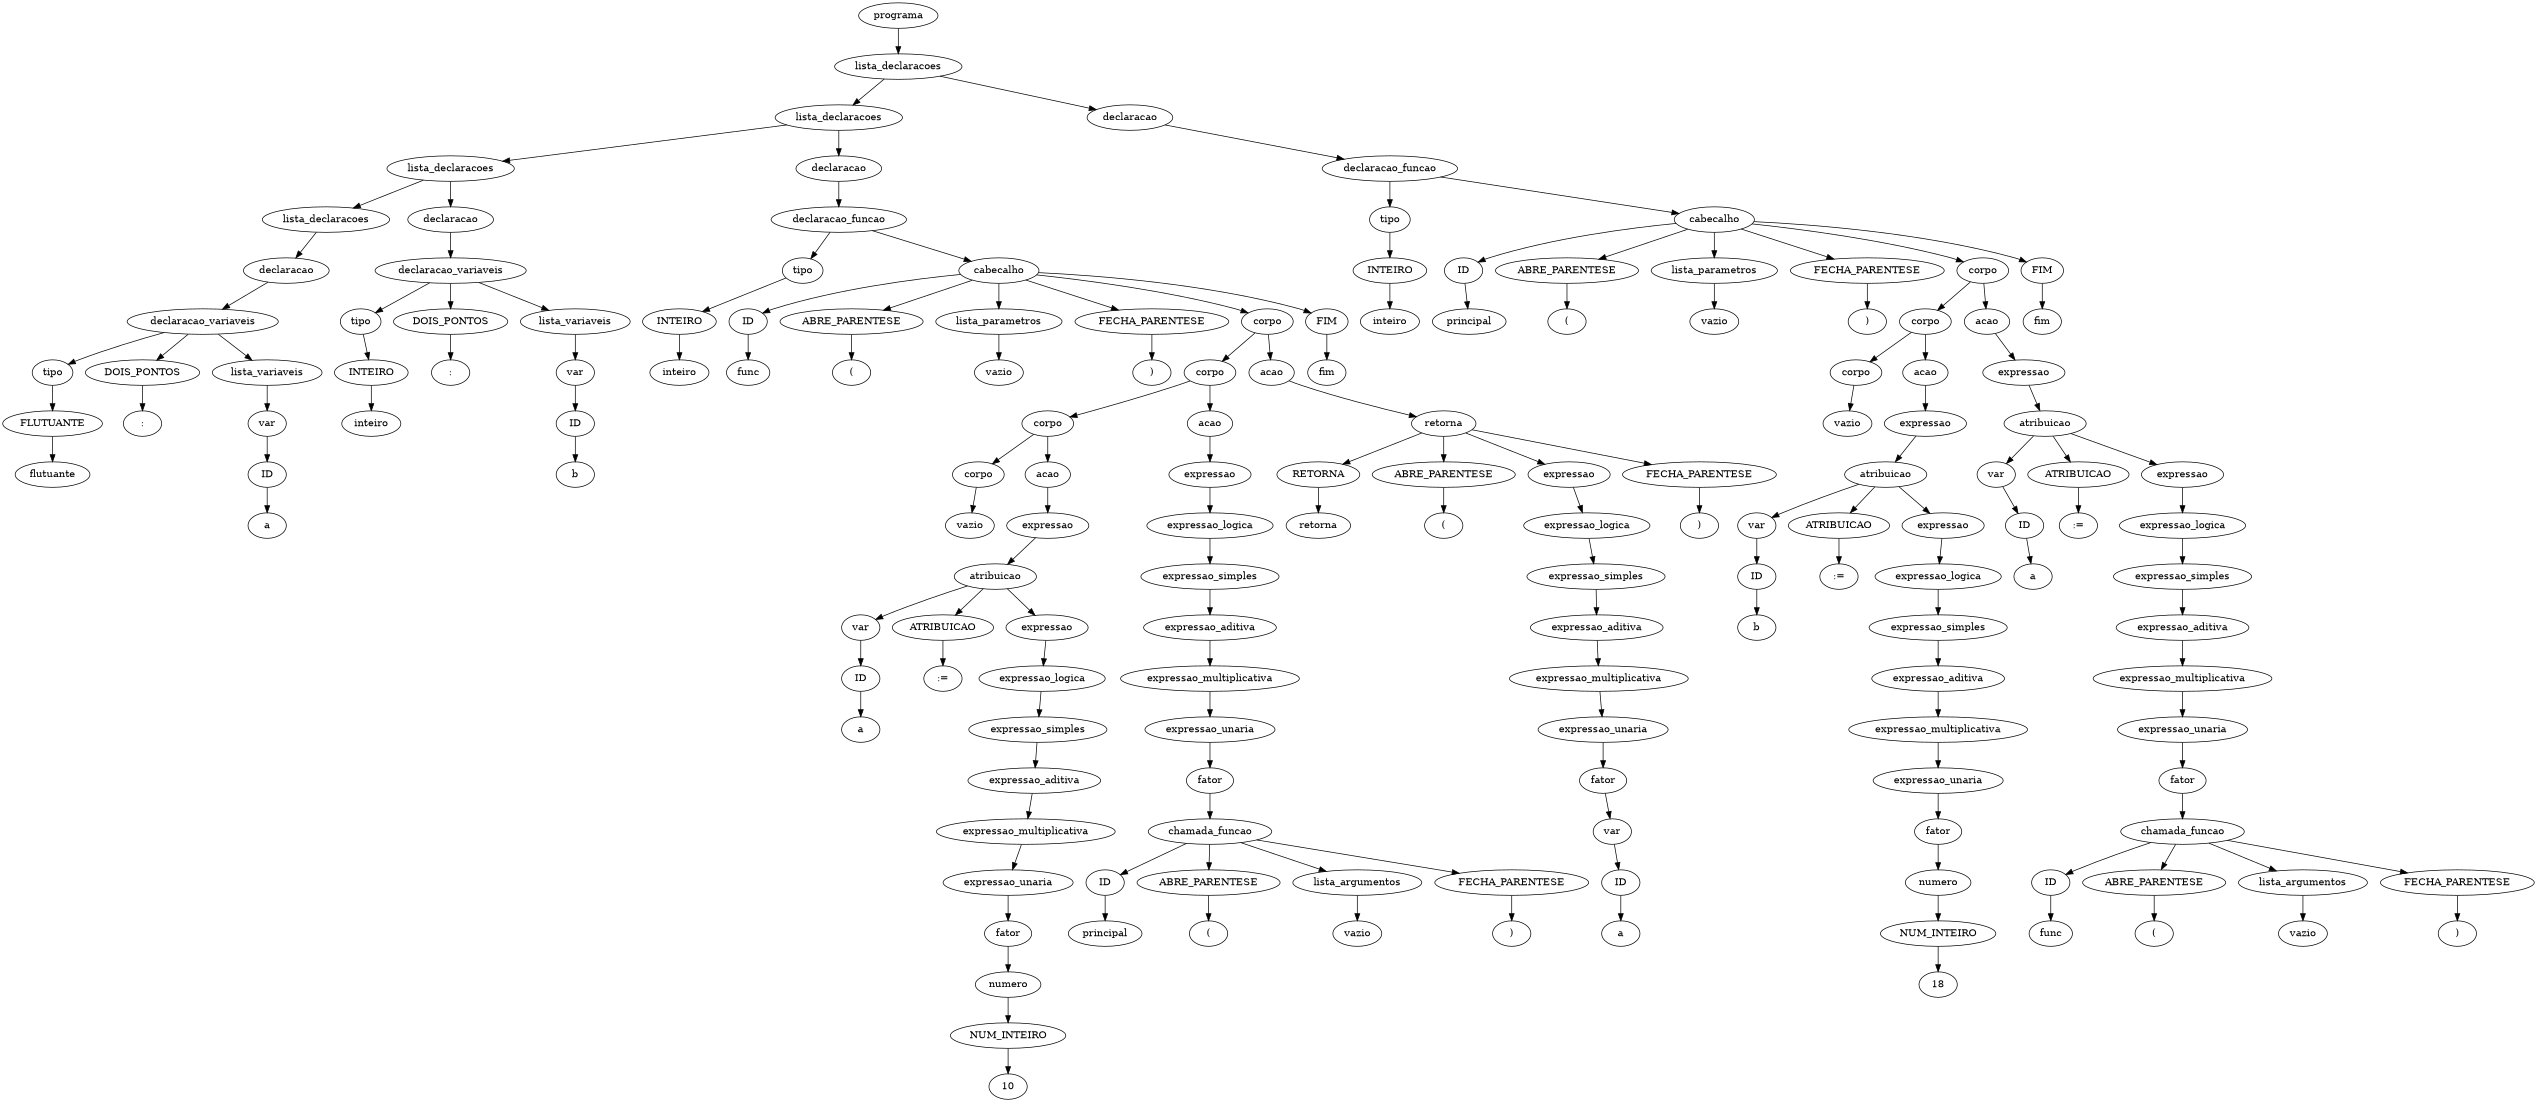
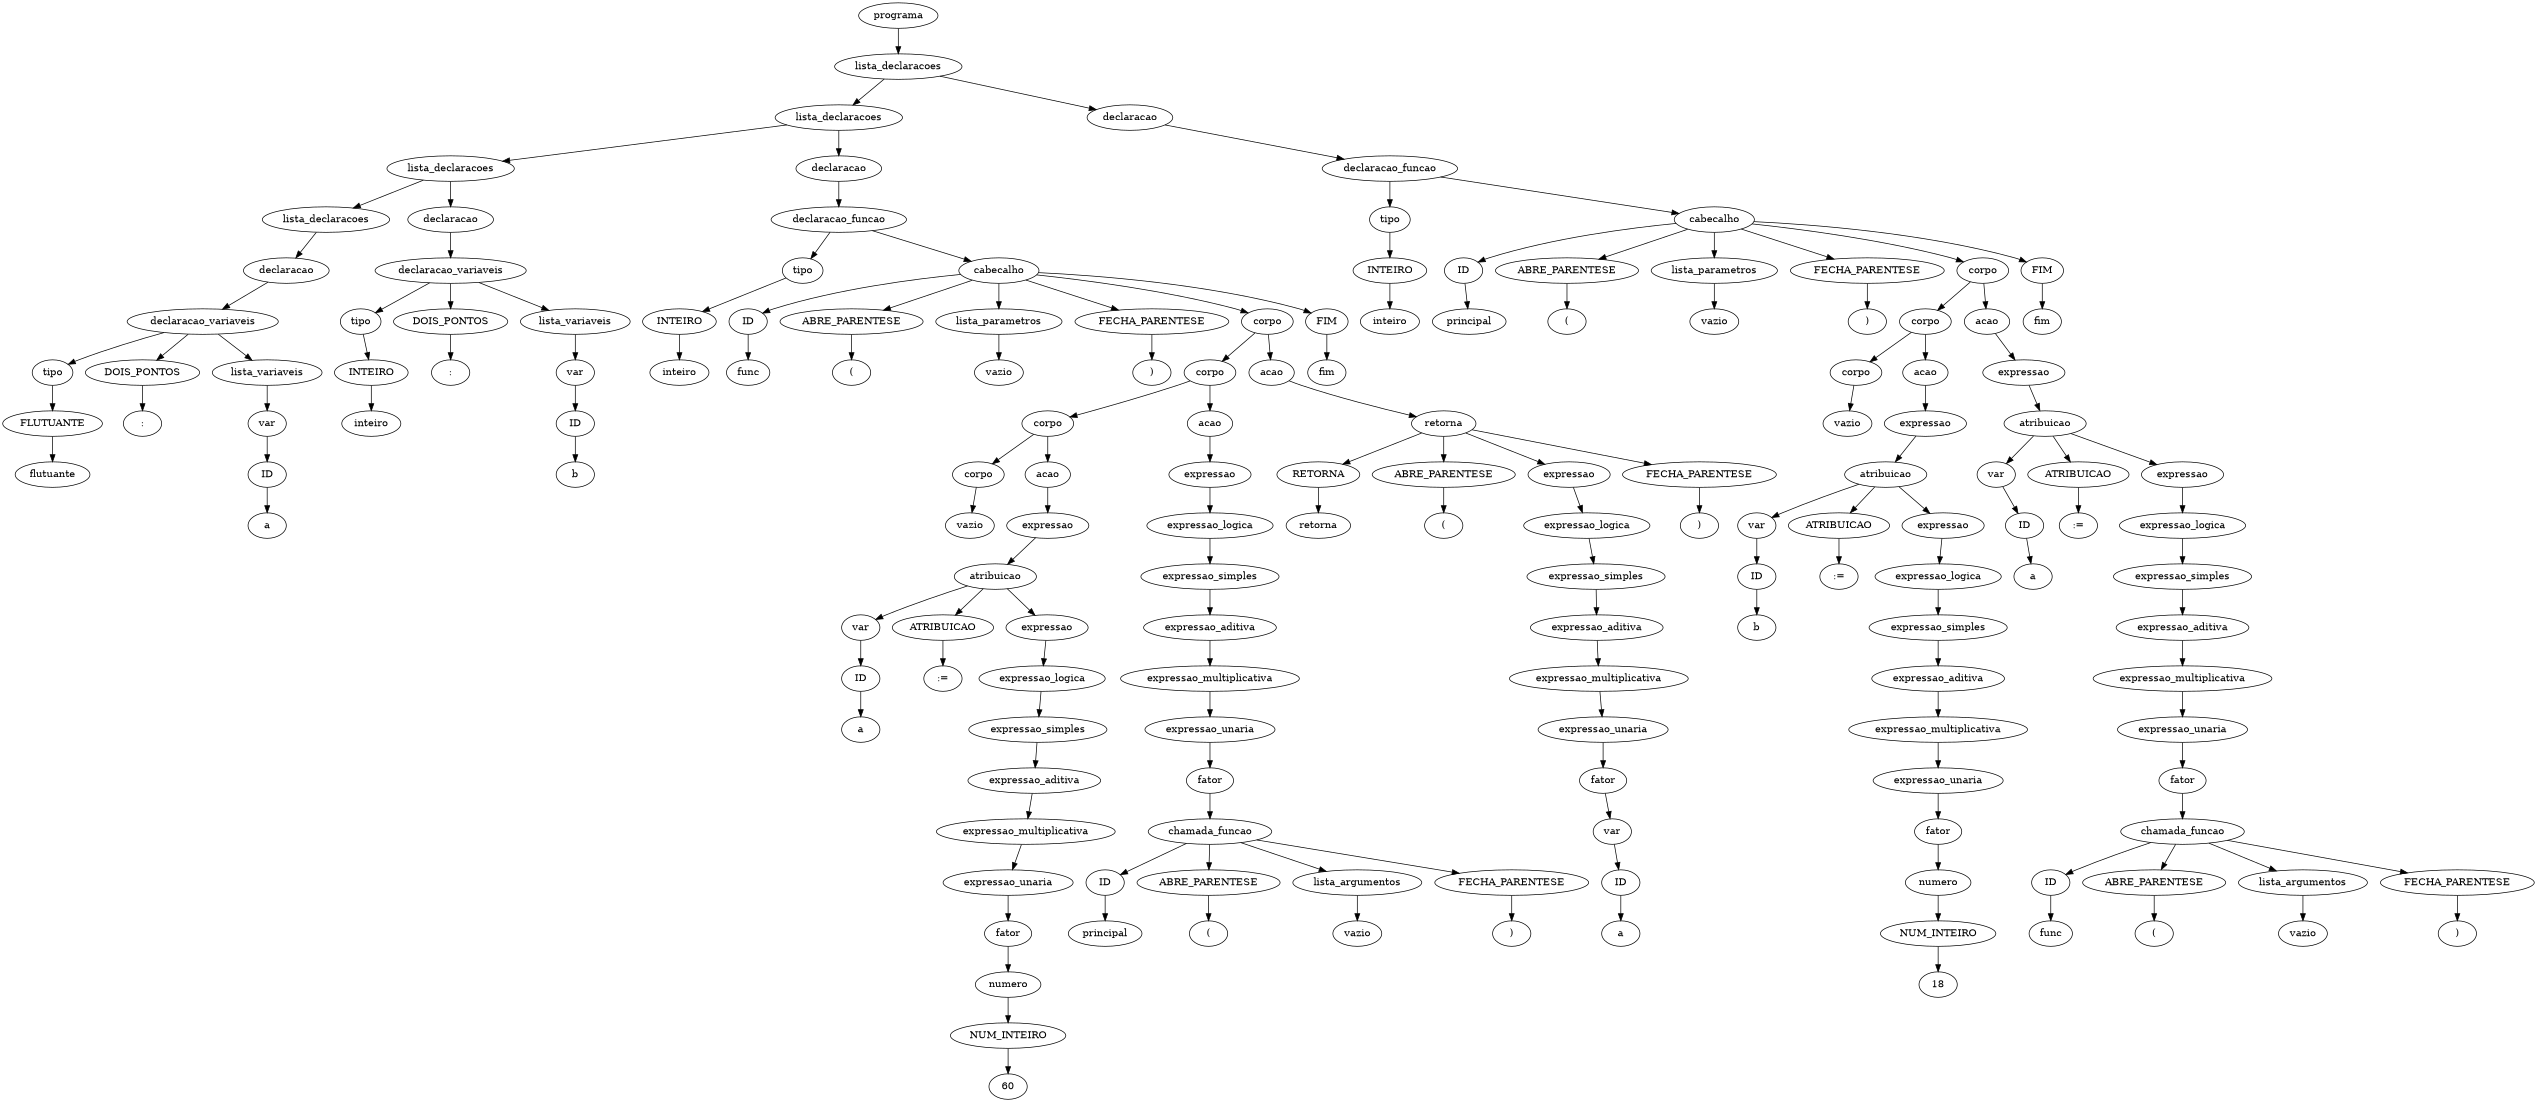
  digraph {
    n1 [label=programa]
    n2 [label=lista_declaracoes]
    n3 [label=lista_declaracoes]
    n4 [label=declaracao]
    n5 [label=lista_declaracoes]
    n6 [label=declaracao]
    n7 [label=lista_declaracoes]
    n8 [label=declaracao]
    n9 [label=declaracao]
    n10 [label=declaracao_variaveis]
    n11 [label=tipo]
    n12 [label=DOIS_PONTOS]
    n13 [label=lista_variaveis]
    n14 [label=FLUTUANTE]
    n15 [label=flutuante]
    n16 [label=":"]
    n17 [label=var]
    n18 [label=ID]
    n19 [label=a]
    n20 [label=declaracao_variaveis]
    n21 [label=tipo]
    n22 [label=DOIS_PONTOS]
    n23 [label=lista_variaveis]
    n24 [label=INTEIRO]
    n25 [label=inteiro]
    n26 [label=":"]
    n27 [label=var]
    n28 [label=ID]
    n29 [label=b]
    n30 [label=declaracao_funcao]
    n31 [label=tipo]
    n32 [label=cabecalho]
    n33 [label=INTEIRO]
    n34 [label=inteiro]
    n35 [label=ID]
    n36 [label=ABRE_PARENTESE]
    n37 [label=lista_parametros]
    n38 [label=FECHA_PARENTESE]
    n39 [label=corpo]
    n40 [label=FIM]
    n41 [label=func]
    n42 [label="("]
    n43 [label=vazio]
    n44 [label=")"]
    n45 [label=corpo]
    n46 [label=acao]
    n47 [label=corpo]
    n48 [label=acao]
    n49 [label=corpo]
    n50 [label=acao]
    n51 [label=vazio]
    n52 [label=expressao]
    n53 [label=atribuicao]
    n54 [label=var]
    n55 [label=ATRIBUICAO]
    n56 [label=expressao]
    n57 [label=ID]
    n58 [label=a]
    n59 [label=":="]
    n60 [label=expressao_logica]
    n61 [label=expressao_simples]
    n62 [label=expressao_aditiva]
    n63 [label=expressao_multiplicativa]
    n64 [label=expressao_unaria]
    n65 [label=fator]
    n66 [label=numero]
    n67 [label=NUM_INTEIRO]
-   n68 [label=10]
+   n68 [label=60]
    n69 [label=expressao]
    n70 [label=expressao_logica]
    n71 [label=expressao_simples]
    n72 [label=expressao_aditiva]
    n73 [label=expressao_multiplicativa]
    n74 [label=expressao_unaria]
    n75 [label=fator]
    n76 [label=chamada_funcao]
    n77 [label=ID]
    n78 [label=ABRE_PARENTESE]
    n79 [label=lista_argumentos]
    n80 [label=FECHA_PARENTESE]
    n81 [label=principal]
    n82 [label="("]
    n83 [label=vazio]
    n84 [label=")"]
    n85 [label=retorna]
    n86 [label=RETORNA]
    n87 [label=ABRE_PARENTESE]
    n88 [label=expressao]
    n89 [label=FECHA_PARENTESE]
    n90 [label=retorna]
    n91 [label="("]
    n92 [label=expressao_logica]
    n93 [label=expressao_simples]
    n94 [label=expressao_aditiva]
    n95 [label=expressao_multiplicativa]
    n96 [label=expressao_unaria]
    n97 [label=fator]
    n98 [label=var]
    n99 [label=ID]
    n100 [label=a]
    n101 [label=")"]
    n102 [label=fim]
    n103 [label=declaracao_funcao]
    n104 [label=tipo]
    n105 [label=cabecalho]
    n106 [label=INTEIRO]
    n107 [label=inteiro]
    n108 [label=ID]
    n109 [label=ABRE_PARENTESE]
    n110 [label=lista_parametros]
    n111 [label=FECHA_PARENTESE]
    n112 [label=corpo]
    n113 [label=FIM]
    n114 [label=principal]
    n115 [label="("]
    n116 [label=vazio]
    n117 [label=")"]
    n118 [label=corpo]
    n119 [label=acao]
    n120 [label=corpo]
    n121 [label=acao]
    n122 [label=vazio]
    n123 [label=expressao]
    n124 [label=atribuicao]
    n125 [label=var]
    n126 [label=ATRIBUICAO]
    n127 [label=expressao]
    n128 [label=ID]
    n129 [label=b]
    n130 [label=":="]
    n131 [label=expressao_logica]
    n132 [label=expressao_simples]
    n133 [label=expressao_aditiva]
    n134 [label=expressao_multiplicativa]
    n135 [label=expressao_unaria]
    n136 [label=fator]
    n137 [label=numero]
    n138 [label=NUM_INTEIRO]
    n139 [label=18]
    n140 [label=expressao]
    n141 [label=atribuicao]
    n142 [label=var]
    n143 [label=ATRIBUICAO]
    n144 [label=expressao]
    n145 [label=ID]
    n146 [label=a]
    n147 [label=":="]
    n148 [label=expressao_logica]
    n149 [label=expressao_simples]
    n150 [label=expressao_aditiva]
    n151 [label=expressao_multiplicativa]
    n152 [label=expressao_unaria]
    n153 [label=fator]
    n154 [label=chamada_funcao]
    n155 [label=ID]
    n156 [label=ABRE_PARENTESE]
    n157 [label=lista_argumentos]
    n158 [label=FECHA_PARENTESE]
    n159 [label=func]
    n160 [label="("]
    n161 [label=vazio]
    n162 [label=")"]
    n163 [label=fim]
    n1 -> n2
    n2 -> n3
    n2 -> n4
    n3 -> n5
    n3 -> n6
    n4 -> n103
    n5 -> n7
    n5 -> n8
    n6 -> n30
    n7 -> n9
    n8 -> n20
    n9 -> n10
    n10 -> n11
    n10 -> n12
    n10 -> n13
    n11 -> n14
    n12 -> n16
    n13 -> n17
    n14 -> n15
    n17 -> n18
    n18 -> n19
    n20 -> n21
    n20 -> n22
    n20 -> n23
    n21 -> n24
    n22 -> n26
    n23 -> n27
    n24 -> n25
    n27 -> n28
    n28 -> n29
    n30 -> n31
    n30 -> n32
    n31 -> n33
    n32 -> n35
    n32 -> n36
    n32 -> n37
    n32 -> n38
    n32 -> n39
    n32 -> n40
    n33 -> n34
    n35 -> n41
    n36 -> n42
    n37 -> n43
    n38 -> n44
    n39 -> n45
    n39 -> n46
    n40 -> n102
    n45 -> n47
    n45 -> n48
    n46 -> n85
    n47 -> n49
    n47 -> n50
    n48 -> n69
    n49 -> n51
    n50 -> n52
    n52 -> n53
    n53 -> n54
    n53 -> n55
    n53 -> n56
    n54 -> n57
    n55 -> n59
    n56 -> n60
    n57 -> n58
    n60 -> n61
    n61 -> n62
    n62 -> n63
    n63 -> n64
    n64 -> n65
    n65 -> n66
    n66 -> n67
    n67 -> n68
    n69 -> n70
    n70 -> n71
    n71 -> n72
    n72 -> n73
    n73 -> n74
    n74 -> n75
    n75 -> n76
    n76 -> n77
    n76 -> n78
    n76 -> n79
    n76 -> n80
    n77 -> n81
    n78 -> n82
    n79 -> n83
    n80 -> n84
    n85 -> n86
    n85 -> n87
    n85 -> n88
    n85 -> n89
    n86 -> n90
    n87 -> n91
    n88 -> n92
    n89 -> n101
    n92 -> n93
    n93 -> n94
    n94 -> n95
    n95 -> n96
    n96 -> n97
    n97 -> n98
    n98 -> n99
    n99 -> n100
    n103 -> n104
    n103 -> n105
    n104 -> n106
    n105 -> n108
    n105 -> n109
    n105 -> n110
    n105 -> n111
    n105 -> n112
    n105 -> n113
    n106 -> n107
    n108 -> n114
    n109 -> n115
    n110 -> n116
    n111 -> n117
    n112 -> n118
    n112 -> n119
    n113 -> n163
    n118 -> n120
    n118 -> n121
    n119 -> n140
    n120 -> n122
    n121 -> n123
    n123 -> n124
    n124 -> n125
    n124 -> n126
    n124 -> n127
    n125 -> n128
    n126 -> n130
    n127 -> n131
    n128 -> n129
    n131 -> n132
    n132 -> n133
    n133 -> n134
    n134 -> n135
    n135 -> n136
    n136 -> n137
    n137 -> n138
    n138 -> n139
    n140 -> n141
    n141 -> n142
    n141 -> n143
    n141 -> n144
    n142 -> n145
    n143 -> n147
    n144 -> n148
    n145 -> n146
    n148 -> n149
    n149 -> n150
    n150 -> n151
    n151 -> n152
    n152 -> n153
    n153 -> n154
    n154 -> n155
    n154 -> n156
    n154 -> n157
    n154 -> n158
    n155 -> n159
    n156 -> n160
    n157 -> n161
    n158 -> n162
  }
